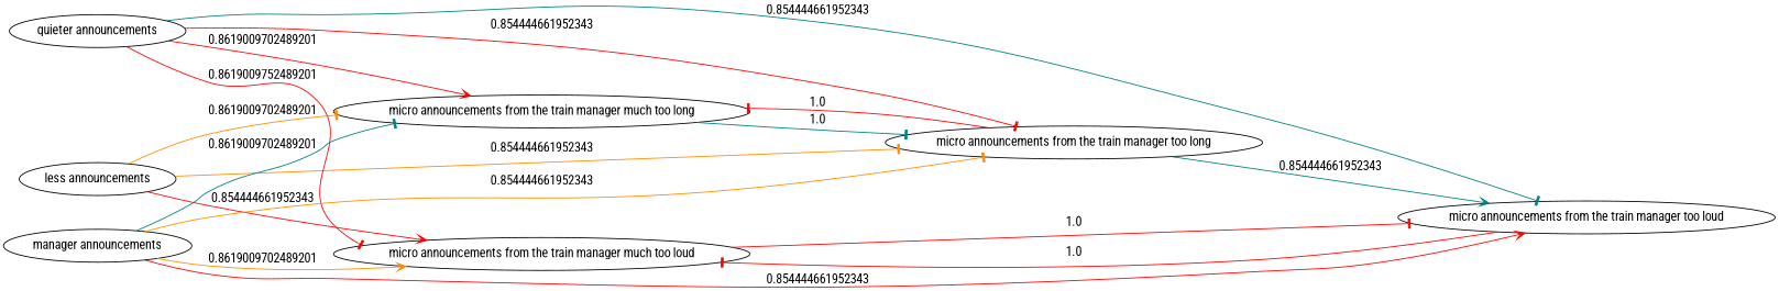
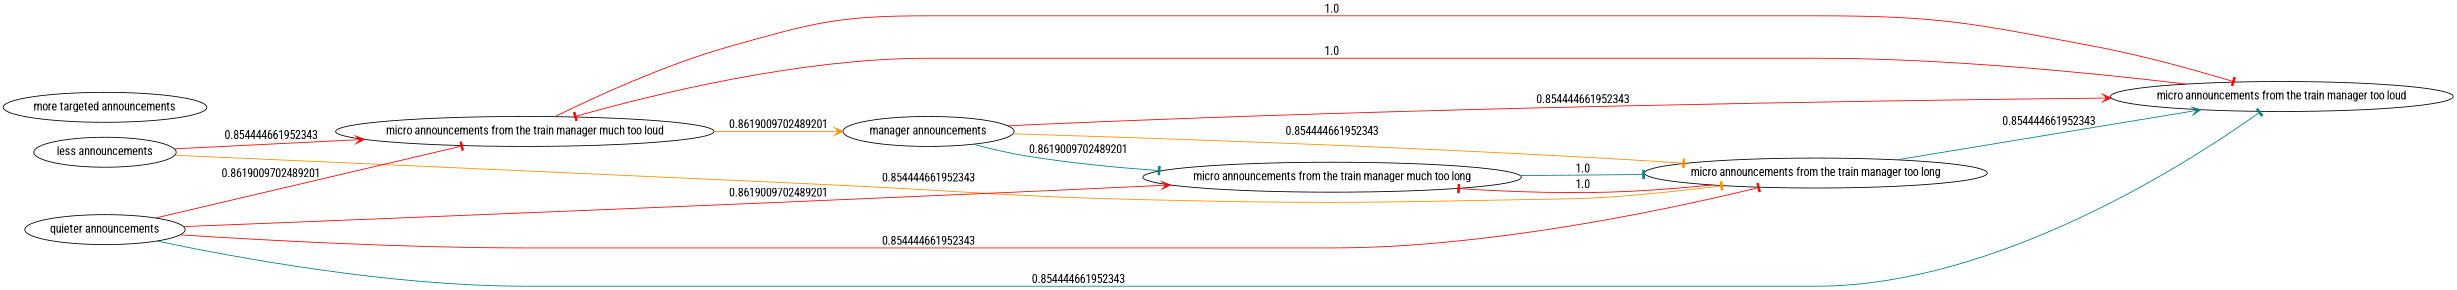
  digraph {
    fontname="Roboto Condensed"
    rankdir=LR
    node [fontname="Roboto Condensed"]
    edge [arrowhead=tee color=red fontname="Roboto Condensed"]
    "less announcements"
    "micro announcements from the train manager much too loud"
    "micro announcements from the train manager much too long"
    "micro announcements from the train manager too long"
    "micro announcements from the train manager too loud"
+   "more targeted announcements"
    "quieter announcements"
    n8 [label="manager announcements"]
    "less announcements" -> "micro announcements from the train manager much too loud" [arrowhead=vee label=0.854444661952343]
-   "less announcements" -> "micro announcements from the train manager much too long" [color=darkorange label=0.8619009702489201]
    "less announcements" -> "micro announcements from the train manager too long" [color=darkorange label=0.854444661952343]
    "micro announcements from the train manager much too loud" -> "micro announcements from the train manager too loud" [label=1.0]
    "micro announcements from the train manager much too long" -> "micro announcements from the train manager too long" [color=teal label=1.0]
    "micro announcements from the train manager too long" -> "micro announcements from the train manager much too long" [label=1.0]
    "micro announcements from the train manager too long" -> "micro announcements from the train manager too loud" [arrowhead=vee color=teal label=0.854444661952343]
    "micro announcements from the train manager too loud" -> "micro announcements from the train manager much too loud" [label=1.0]
-   "quieter announcements" -> "micro announcements from the train manager much too loud" [label=0.8619009752489201]
+   "quieter announcements" -> "micro announcements from the train manager much too loud" [label=0.8619009702489201]
    "quieter announcements" -> "micro announcements from the train manager much too long" [arrowhead=vee label=0.8619009702489201]
    "quieter announcements" -> "micro announcements from the train manager too long" [label=0.854444661952343]
    "quieter announcements" -> "micro announcements from the train manager too loud" [color=teal label=0.854444661952343]
-   n8 -> "micro announcements from the train manager much too loud" [arrowhead=vee color=darkorange label=0.8619009702489201]
+   "micro announcements from the train manager much too loud" -> n8 [arrowhead=vee color=darkorange label=0.8619009702489201]
    n8 -> "micro announcements from the train manager much too long" [color=teal label=0.8619009702489201]
    n8 -> "micro announcements from the train manager too long" [color=darkorange label=0.854444661952343]
    n8 -> "micro announcements from the train manager too loud" [arrowhead=vee label=0.854444661952343]
  }
